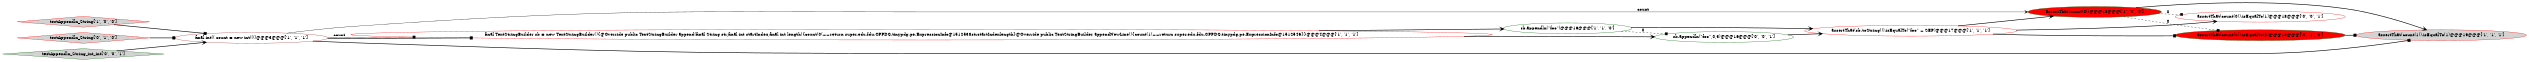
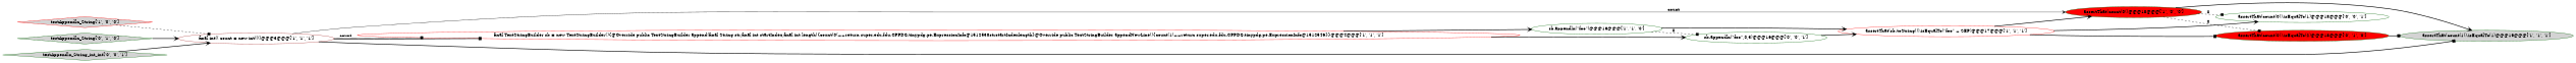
  digraph {
    rankdir=LR
    node [color=darkgreen fillcolor=white shape=ellipse style=filled]
    edge [arrowhead=vee style=bold]
    n1 [label="sb.appendln(\"foo\",0,3)@@@16@@@['0', '0', '1']"]
    n2 [color=red label="assertThat(sb.toString()).isEqualTo(\"foo\" + SEP)@@@17@@@['1', '1', '1']"]
    n3 [fillcolor=red label="assertThat(count(0().isEqualTo(2)@@@18@@@['0', '1', '0']"]
    n4 [fillcolor=red label="assertThat(count(0()@@@18@@@['1', '0', '0']"]
-   n5 [color=red label="assertThat(count(0().isEqualTo(1)@@@18@@@['0', '0', '1']"]
-   n6 [color=red fillcolor=lightgray label="assertThat(count(1().isEqualTo(1)@@@19@@@['1', '1', '1']"]
+   n5 [label="assertThat(count(0().isEqualTo(1)@@@18@@@['0', '0', '1']"]
+   n6 [fillcolor=lightgray label="assertThat(count(1().isEqualTo(1)@@@19@@@['1', '1', '1']"]
    n7 [color=red fillcolor=lightgray label="testAppendln_String['1', '0', '0']" shape=diamond]
    n8 [color=brown label="final int(( count = new int((((@@@3@@@['1', '1', '1']"]
    n9 [color=red label="final TextStringBuilder sb = new TextStringBuilder(){@Override public TextStringBuilder append(final String str,final int startIndex,final int length){count(0(++return super.edu.fdu.CPPDG.tinypdg.pe.ExpressionInfo@1512538strstartIndexlength}@Override public TextStringBuilder appendNewLine(){count(1(++return super.edu.fdu.CPPDG.tinypdg.pe.ExpressionInfo@1512546}}@@@4@@@['1', '1', '1']"]
-   n10 [color=red fillcolor=lightgray label="testAppendln_String['0', '1', '0']" shape=diamond]
+   n10 [fillcolor=lightgray label="testAppendln_String['0', '1', '0']" shape=diamond]
    n11 [label="sb.appendln(\"foo\")@@@16@@@['1', '1', '0']"]
    n12 [fillcolor=lightgray label="testAppendln_String_int_int['0', '0', '1']" shape=diamond]
    n1 -> n2
    n2 -> n3 [arrowhead=box]
    n2 -> n4
    n2 -> n5
    n3 -> n6 [arrowhead=box]
    n4 -> n3 [arrowhead=box label=0 style=dashed]
    n4 -> n5 [arrowhead=box label=0 style=dashed]
    n4 -> n6
-   n7 -> n8 [arrowhead=box]
+   n7 -> n8 [arrowhead=box style=dashed]
    n8 -> n4 [label=count style=solid]
    n8 -> n6 [arrowhead=box]
    n8 -> n9 [arrowhead=box]
    n8 -> n9 [arrowhead=box label=count style=solid]
    n9 -> n1
    n9 -> n11
-   n10 -> n8 [arrowhead=box]
+   n10 -> n8
    n11 -> n1 [arrowhead=box label=0 style=dashed]
    n11 -> n2
    n12 -> n8
  }
